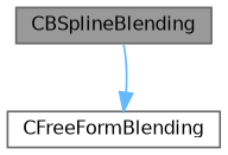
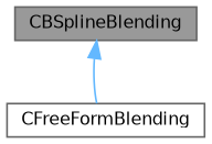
  digraph {
    node [color=gray40 fontname=Helvetica fontsize=10 shape=box style=filled]
    n1 [fillcolor=grey60 fontcolor=black height=0.2 label=CBSplineBlending width=0.4]
    n2 [fillcolor=white height=0.2 label=CFreeFormBlending width=0.4]
-   n2 -> n1 [color=steelblue1 dir=back fontname=Helvetica fontsize=10 labelfontname=Helvetica labelfontsize=10 style=solid]
+   n1 -> n2 [color=steelblue1 dir=back fontname=Helvetica fontsize=10 labelfontname=Helvetica labelfontsize=10 style=solid]
  }
